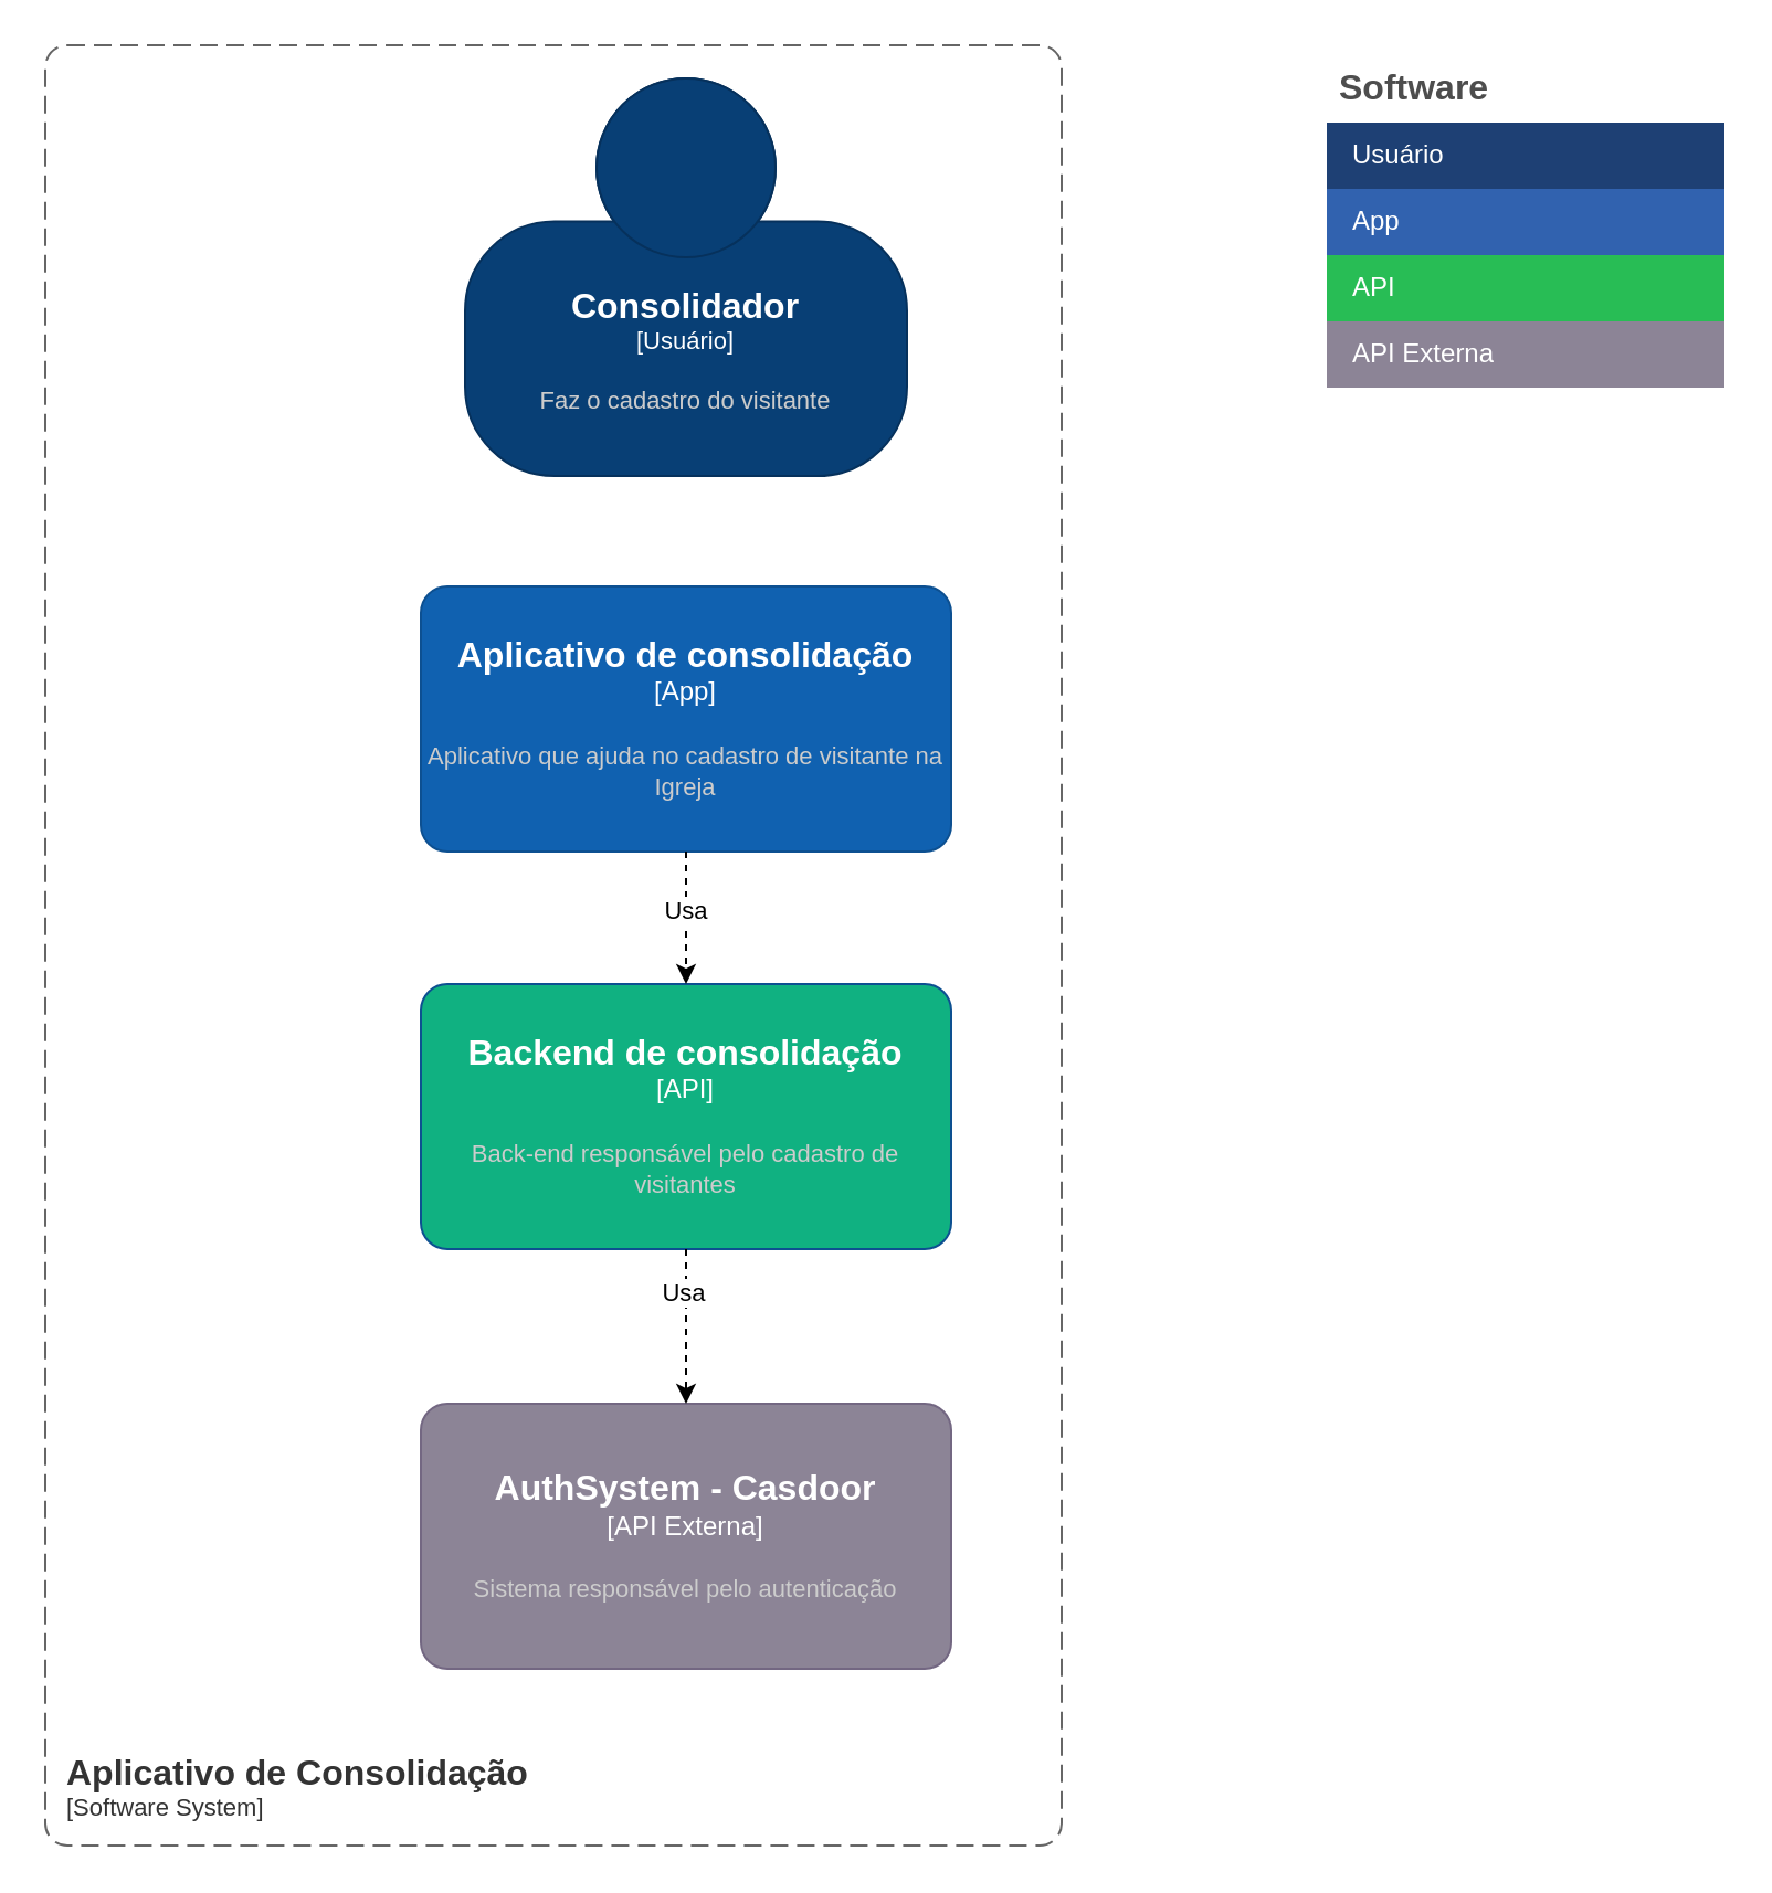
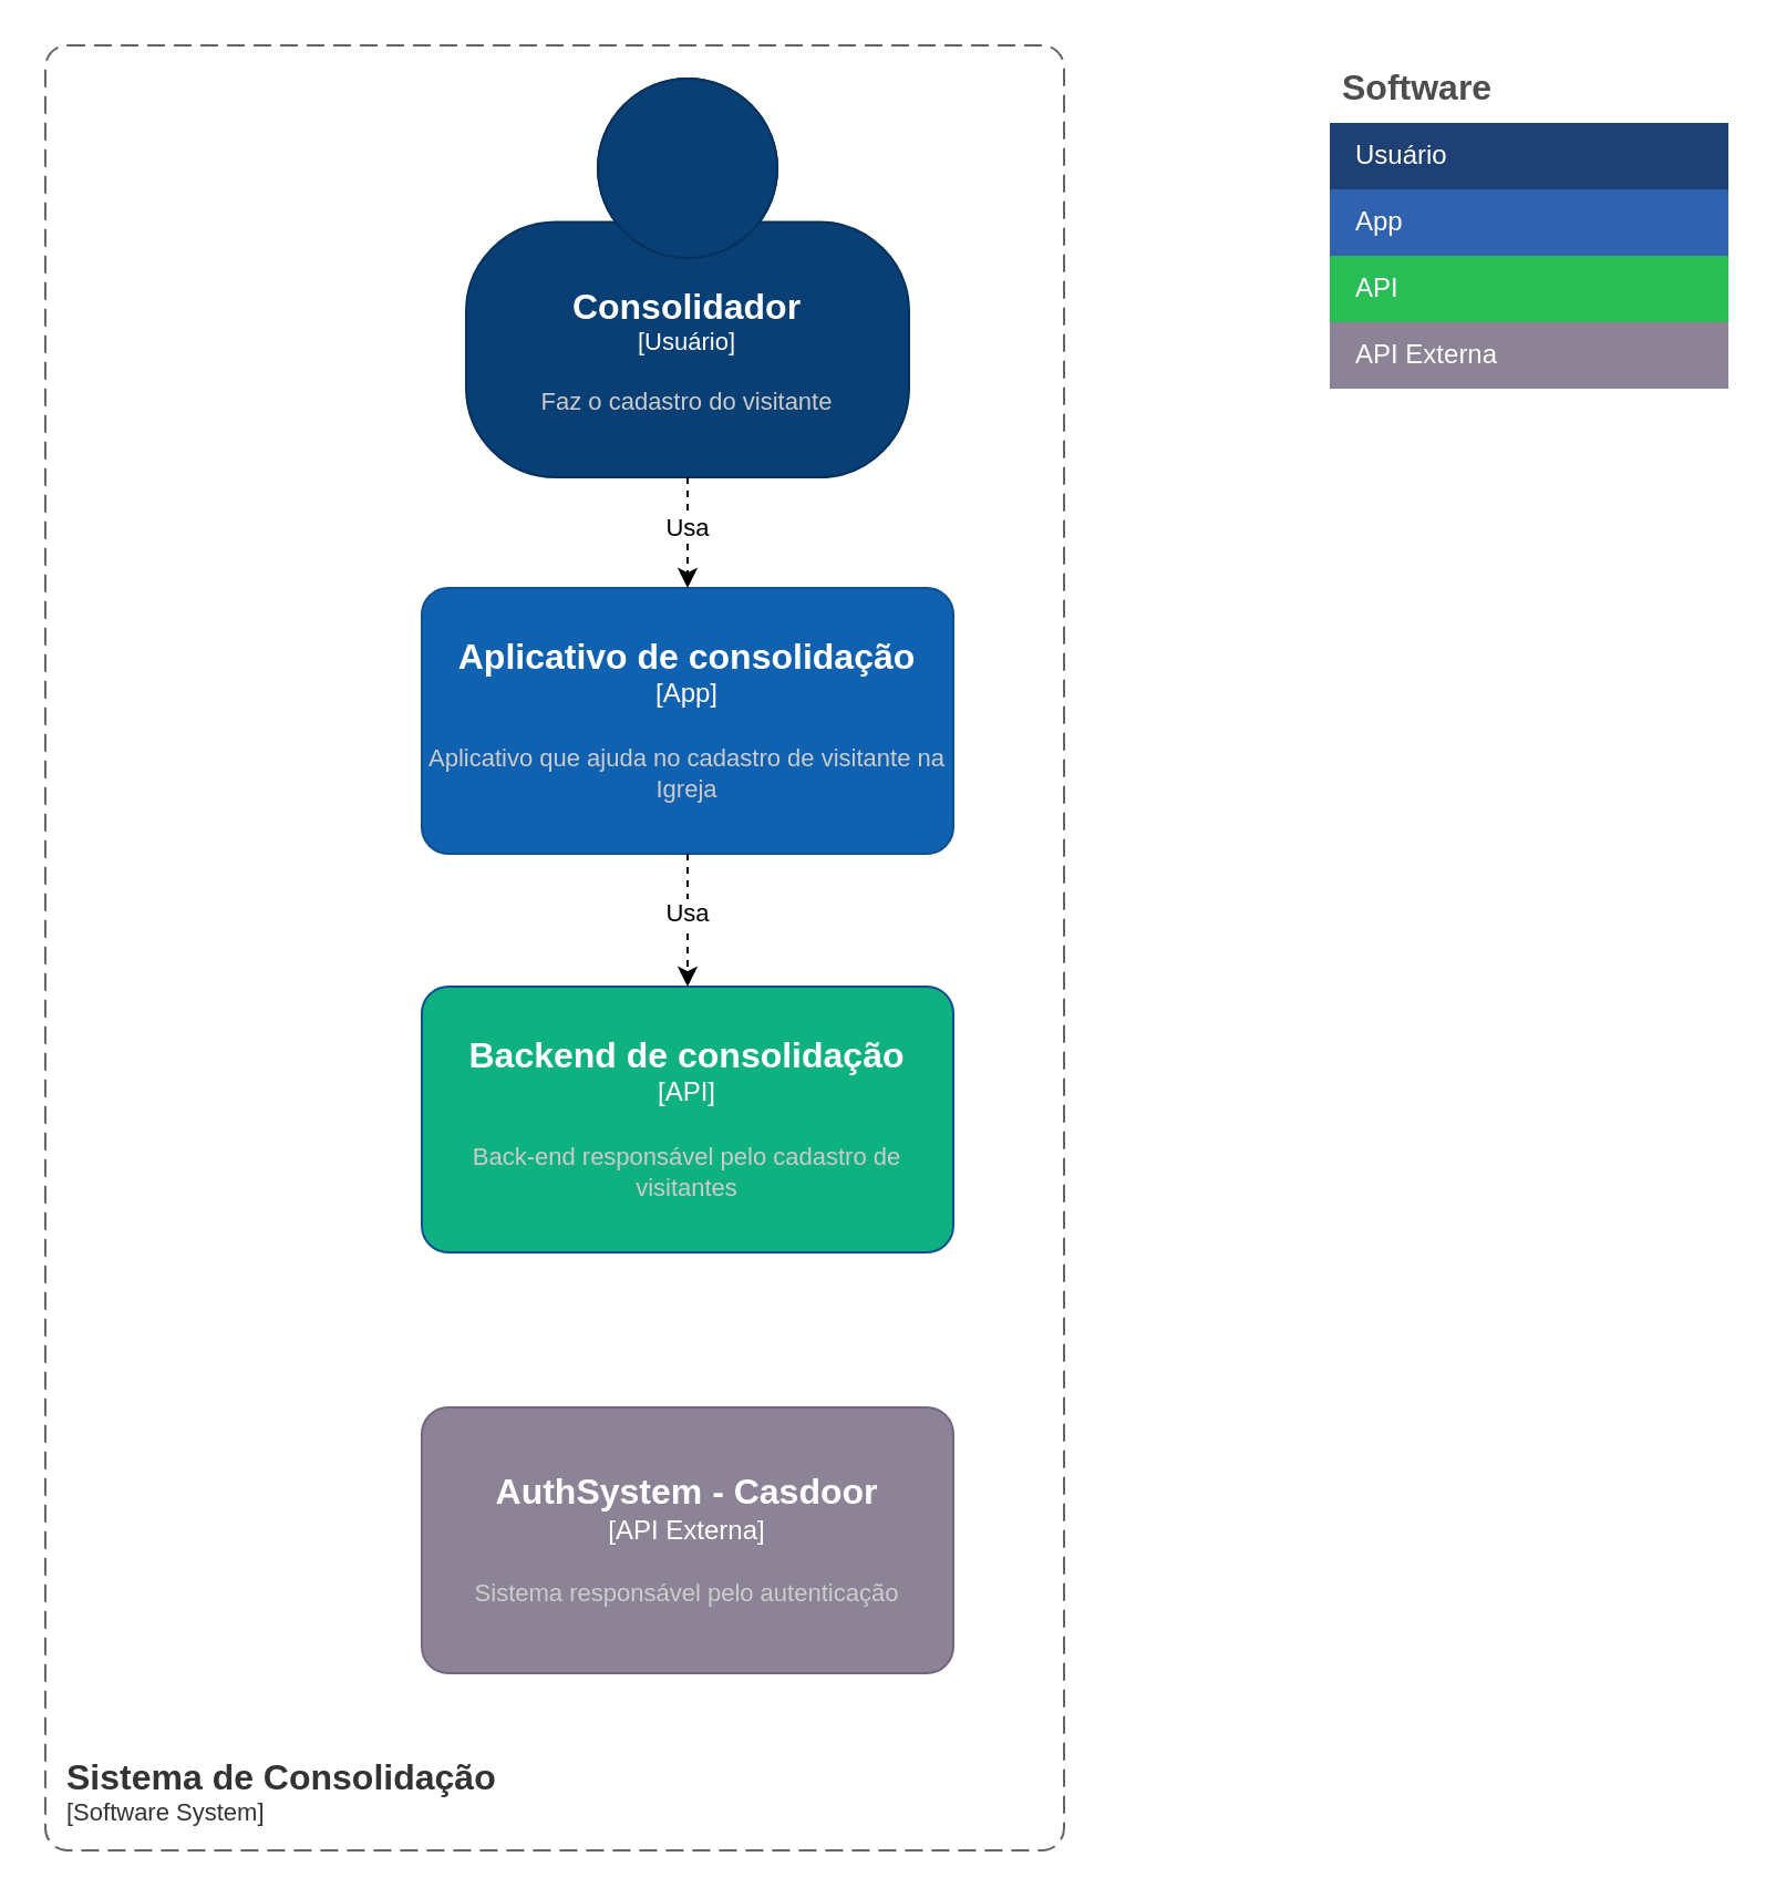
  <mxCell id="0" />
  <mxCell id="1" parent="0" />
  <mxCell id="2" value="&lt;font style=&quot;font-size: 16px&quot;&gt;&lt;b&gt;Consolidador&lt;/b&gt;&lt;/font&gt;&lt;div&gt;[Usuário]&lt;/div&gt;&lt;br&gt;&lt;div&gt;&lt;font style=&quot;font-size: 11px&quot;&gt;&lt;font color=&quot;#cccccc&quot;&gt;Faz o cadastro do visitante&lt;/font&gt;&lt;/div&gt;" style="html=1;fontSize=11;dashed=0;whiteSpace=wrap;fillColor=#083F75;strokeColor=#06315C;fontColor=#ffffff;shape=mxgraph.c4.person2;align=center;metaEdit=1;points=[[0.5,0,0],[1,0.5,0],[1,0.75,0],[0.75,1,0],[0.5,1,0],[0.25,1,0],[0,0.75,0],[0,0.5,0]];resizable=0;" parent="1" vertex="1"><mxGeometry x="210" y="35" width="200" height="180" as="geometry" /></mxCell>
  <mxCell id="3" value="&lt;font style=&quot;font-size: 16px&quot;&gt;&lt;b&gt;Aplicativo de consolidação&lt;/b&gt;&lt;/font&gt;&lt;div&gt;[App]&lt;/div&gt;&lt;br&gt;&lt;div&gt;&lt;font style=&quot;font-size: 11px&quot;&gt;&lt;font color=&quot;#cccccc&quot;&gt;Aplicativo que ajuda no cadastro de visitante na Igreja&lt;/font&gt;&lt;/div&gt;" style="rounded=1;whiteSpace=wrap;html=1;labelBackgroundColor=none;fillColor=#1061B0;fontColor=#ffffff;align=center;arcSize=10;strokeColor=#0D5091;metaEdit=1;resizable=0;points=[[0.25,0,0],[0.5,0,0],[0.75,0,0],[1,0.25,0],[1,0.5,0],[1,0.75,0],[0.75,1,0],[0.5,1,0],[0.25,1,0],[0,0.75,0],[0,0.5,0],[0,0.25,0]];" parent="1" vertex="1"><mxGeometry x="190" y="265" width="240" height="120" as="geometry" /></mxCell>
+ <mxCell id="4" style="edgeStyle=orthogonalEdgeStyle;rounded=0;orthogonalLoop=1;jettySize=auto;html=1;entryX=0.5;entryY=0;entryDx=0;entryDy=0;entryPerimeter=0;metaEdit=0;backgroundOutline=0;flowAnimation=0;flowAnimationDuration=500;flowAnimationTimingFunction=linear;flowAnimationDirection=normal;dashed=1;" parent="1" source="2" target="3" edge="1"><mxGeometry relative="1" as="geometry" /></mxCell>
+ <mxCell id="5" value="Usa" style="edgeLabel;html=1;align=center;verticalAlign=middle;resizable=0;points=[];" vertex="1" connectable="0" parent="4"><mxGeometry x="-0.12" y="-1" relative="1" as="geometry"><mxPoint as="offset" /></mxGeometry></mxCell>
  <mxCell id="6" value="Software" style="shape=table;startSize=30;container=1;collapsible=0;childLayout=tableLayout;fontSize=16;align=left;verticalAlign=top;fillColor=none;strokeColor=none;fontColor=#4D4D4D;fontStyle=1;spacingLeft=6;spacing=0;resizable=0;" parent="1" vertex="1"><mxGeometry x="600" y="25" width="180" height="120" as="geometry" /></mxCell>
  <mxCell id="7" value="" style="shape=tableRow;horizontal=0;startSize=0;swimlaneHead=0;swimlaneBody=0;strokeColor=inherit;top=0;left=0;bottom=0;right=0;collapsible=0;dropTarget=0;fillColor=none;points=[[0,0.5],[1,0.5]];portConstraint=eastwest;fontSize=12;" parent="6" vertex="1"><mxGeometry y="30" width="180" height="30" as="geometry" /></mxCell>
  <mxCell id="8" value="Usuário" style="shape=partialRectangle;html=1;whiteSpace=wrap;connectable=0;strokeColor=inherit;overflow=hidden;fillColor=#1E4074;top=0;left=0;bottom=0;right=0;pointerEvents=1;fontSize=12;align=left;fontColor=#FFFFFF;gradientColor=none;spacingLeft=10;spacingRight=4;" parent="7" vertex="1"><mxGeometry width="180" height="30" as="geometry"><mxRectangle width="180" height="30" as="alternateBounds" /></mxGeometry></mxCell>
  <mxCell id="9" value="" style="shape=tableRow;horizontal=0;startSize=0;swimlaneHead=0;swimlaneBody=0;strokeColor=inherit;top=0;left=0;bottom=0;right=0;collapsible=0;dropTarget=0;fillColor=none;points=[[0,0.5],[1,0.5]];portConstraint=eastwest;fontSize=12;" parent="6" vertex="1"><mxGeometry y="60" width="180" height="30" as="geometry" /></mxCell>
  <mxCell id="10" value="App" style="shape=partialRectangle;html=1;whiteSpace=wrap;connectable=0;strokeColor=inherit;overflow=hidden;fillColor=#3162AF;top=0;left=0;bottom=0;right=0;pointerEvents=1;fontSize=12;align=left;fontColor=#FFFFFF;gradientColor=none;spacingLeft=10;spacingRight=4;" parent="9" vertex="1"><mxGeometry width="180" height="30" as="geometry"><mxRectangle width="180" height="30" as="alternateBounds" /></mxGeometry></mxCell>
  <mxCell id="11" value="" style="shape=tableRow;horizontal=0;startSize=0;swimlaneHead=0;swimlaneBody=0;strokeColor=#005700;top=0;left=0;bottom=0;right=0;collapsible=0;dropTarget=0;fillColor=#008a00;points=[[0,0.5],[1,0.5]];portConstraint=eastwest;fontSize=12;fontColor=#ffffff;" parent="6" vertex="1"><mxGeometry y="90" width="180" height="30" as="geometry" /></mxCell>
  <mxCell id="12" value="API" style="shape=partialRectangle;html=1;whiteSpace=wrap;connectable=0;strokeColor=inherit;overflow=hidden;fillColor=light-dark(#28bd55, #3479a8);top=0;left=0;bottom=0;right=0;pointerEvents=1;fontSize=12;align=left;fontColor=#FFFFFF;gradientColor=none;spacingLeft=10;spacingRight=4;" parent="11" vertex="1"><mxGeometry width="180" height="30" as="geometry"><mxRectangle width="180" height="30" as="alternateBounds" /></mxGeometry></mxCell>
  <mxCell id="13" value="&lt;font style=&quot;font-size: 16px&quot;&gt;&lt;b&gt;Backend de consolidação&lt;/b&gt;&lt;/font&gt;&lt;div&gt;[API]&lt;/div&gt;&lt;br&gt;&lt;div&gt;&lt;font style=&quot;font-size: 11px&quot;&gt;&lt;font color=&quot;#cccccc&quot;&gt;Back-end responsável pelo cadastro de visitantes&lt;/font&gt;&lt;/div&gt;" style="rounded=1;whiteSpace=wrap;html=1;labelBackgroundColor=none;fillColor=light-dark(#10b181, #69aef2);fontColor=#ffffff;align=center;arcSize=10;strokeColor=#0D5091;metaEdit=1;resizable=0;points=[[0.25,0,0],[0.5,0,0],[0.75,0,0],[1,0.25,0],[1,0.5,0],[1,0.75,0],[0.75,1,0],[0.5,1,0],[0.25,1,0],[0,0.75,0],[0,0.5,0],[0,0.25,0]];" vertex="1" parent="1"><mxGeometry x="190" y="445" width="240" height="120" as="geometry" /></mxCell>
  <mxCell id="14" value="&lt;font style=&quot;font-size: 16px&quot;&gt;&lt;b&gt;AuthSystem - Casdoor&lt;/b&gt;&lt;/font&gt;&lt;div&gt;[API Externa]&lt;/div&gt;&lt;br&gt;&lt;div&gt;&lt;font style=&quot;font-size: 11px&quot;&gt;&lt;font color=&quot;#cccccc&quot;&gt;Sistema responsável pelo autenticação&lt;/font&gt;&lt;/div&gt;" style="rounded=1;whiteSpace=wrap;html=1;labelBackgroundColor=none;fillColor=#8C8496;fontColor=#ffffff;align=center;arcSize=10;strokeColor=#736782;metaEdit=1;resizable=0;points=[[0.25,0,0],[0.5,0,0],[0.75,0,0],[1,0.25,0],[1,0.5,0],[1,0.75,0],[0.75,1,0],[0.5,1,0],[0.25,1,0],[0,0.75,0],[0,0.5,0],[0,0.25,0]];" vertex="1" parent="1"><mxGeometry x="190" y="635" width="240" height="120" as="geometry" /></mxCell>
  <mxCell id="15" value="" style="shape=tableRow;horizontal=0;startSize=0;swimlaneHead=0;swimlaneBody=0;strokeColor=#005700;top=0;left=0;bottom=0;right=0;collapsible=0;dropTarget=0;fillColor=#008a00;points=[[0,0.5],[1,0.5]];portConstraint=eastwest;fontSize=12;fontColor=#ffffff;" vertex="1" parent="1"><mxGeometry x="600" y="145" width="180" height="30" as="geometry" /></mxCell>
  <mxCell id="16" value="API Externa" style="shape=partialRectangle;html=1;whiteSpace=wrap;connectable=0;strokeColor=inherit;overflow=hidden;fillColor=light-dark(#8C8496,#3479A8);top=0;left=0;bottom=0;right=0;pointerEvents=1;fontSize=12;align=left;fontColor=#FFFFFF;gradientColor=none;spacingLeft=10;spacingRight=4;" vertex="1" parent="15"><mxGeometry width="180" height="30" as="geometry"><mxRectangle width="180" height="30" as="alternateBounds" /></mxGeometry></mxCell>
  <mxCell id="17" style="edgeStyle=orthogonalEdgeStyle;rounded=0;orthogonalLoop=1;jettySize=auto;html=1;entryX=0.5;entryY=0;entryDx=0;entryDy=0;entryPerimeter=0;dashed=1;" edge="1" parent="1" source="3" target="13"><mxGeometry relative="1" as="geometry" /></mxCell>
  <mxCell id="18" value="Usa" style="edgeLabel;html=1;align=center;verticalAlign=middle;resizable=0;points=[];" vertex="1" connectable="0" parent="17"><mxGeometry x="-0.131" y="-1" relative="1" as="geometry"><mxPoint as="offset" /></mxGeometry></mxCell>
- <mxCell id="19" style="edgeStyle=orthogonalEdgeStyle;rounded=0;orthogonalLoop=1;jettySize=auto;html=1;entryX=0.5;entryY=0;entryDx=0;entryDy=0;entryPerimeter=0;dashed=1;" edge="1" parent="1" source="13" target="14"><mxGeometry relative="1" as="geometry" /></mxCell>
- <mxCell id="20" value="Usa" style="edgeLabel;html=1;align=center;verticalAlign=middle;resizable=0;points=[];" vertex="1" connectable="0" parent="19"><mxGeometry x="-0.447" y="-2" relative="1" as="geometry"><mxPoint as="offset" /></mxGeometry></mxCell>
- <mxCell id="21" value="&lt;font style=&quot;font-size: 16px&quot;&gt;&lt;b&gt;&lt;div style=&quot;text-align: left&quot;&gt;Aplicativo de Consolidação&lt;/div&gt;&lt;/b&gt;&lt;/font&gt;&lt;div style=&quot;text-align: left&quot;&gt;[Software System]&lt;/div&gt;" style="rounded=1;fontSize=11;whiteSpace=wrap;html=1;dashed=1;arcSize=20;fillColor=none;strokeColor=#666666;fontColor=#333333;labelBackgroundColor=none;align=left;verticalAlign=bottom;labelBorderColor=none;spacingTop=0;spacing=10;dashPattern=8 4;metaEdit=1;rotatable=0;perimeter=rectanglePerimeter;noLabel=0;labelPadding=0;allowArrows=0;connectable=0;expand=0;recursiveResize=0;editable=1;pointerEvents=0;absoluteArcSize=1;points=[[0.25,0,0],[0.5,0,0],[0.75,0,0],[1,0.25,0],[1,0.5,0],[1,0.75,0],[0.75,1,0],[0.5,1,0],[0.25,1,0],[0,0.75,0],[0,0.5,0],[0,0.25,0]];" vertex="1" parent="1"><mxGeometry x="20" y="20" width="460" height="815" as="geometry" /></mxCell>
+ <mxCell id="21" value="&lt;font style=&quot;font-size: 16px&quot;&gt;&lt;b&gt;&lt;div style=&quot;text-align: left&quot;&gt;Sistema de Consolidação&lt;/div&gt;&lt;/b&gt;&lt;/font&gt;&lt;div style=&quot;text-align: left&quot;&gt;[Software System]&lt;/div&gt;" style="rounded=1;fontSize=11;whiteSpace=wrap;html=1;dashed=1;arcSize=20;fillColor=none;strokeColor=#666666;fontColor=#333333;labelBackgroundColor=none;align=left;verticalAlign=bottom;labelBorderColor=none;spacingTop=0;spacing=10;dashPattern=8 4;metaEdit=1;rotatable=0;perimeter=rectanglePerimeter;noLabel=0;labelPadding=0;allowArrows=0;connectable=0;expand=0;recursiveResize=0;editable=1;pointerEvents=0;absoluteArcSize=1;points=[[0.25,0,0],[0.5,0,0],[0.75,0,0],[1,0.25,0],[1,0.5,0],[1,0.75,0],[0.75,1,0],[0.5,1,0],[0.25,1,0],[0,0.75,0],[0,0.5,0],[0,0.25,0]];" vertex="1" parent="1"><mxGeometry x="20" y="20" width="460" height="815" as="geometry" /></mxCell>
